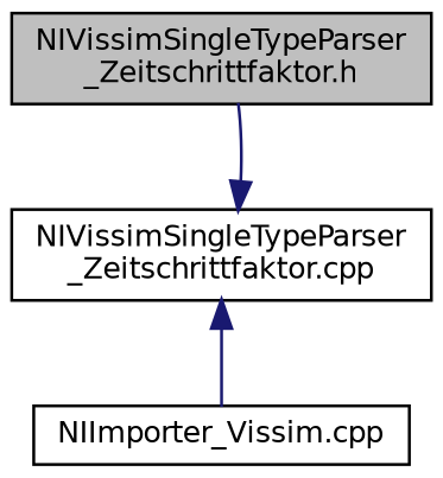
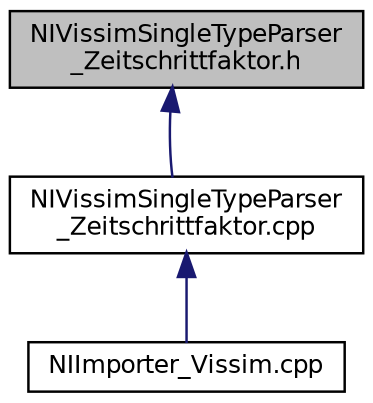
  digraph {
    node [color=black fillcolor=white fontname=Helvetica fontsize=10 shape=record style=filled]
    edge [color=midnightblue dir=back fontname=Helvetica fontsize=10 labelfontname=Helvetica labelfontsize=10 style=solid]
    n1 [fillcolor=grey75 fontcolor=black height=0.2 label="NIVissimSingleTypeParser\l_Zeitschrittfaktor.h" width=0.4]
    n2 [height=0.2 label="NIVissimSingleTypeParser\l_Zeitschrittfaktor.cpp" width=0.4]
    n3 [height=0.2 label="NIImporter_Vissim.cpp" width=0.4]
-   n2 -> n1
+   n1 -> n2
    n2 -> n3
  }
